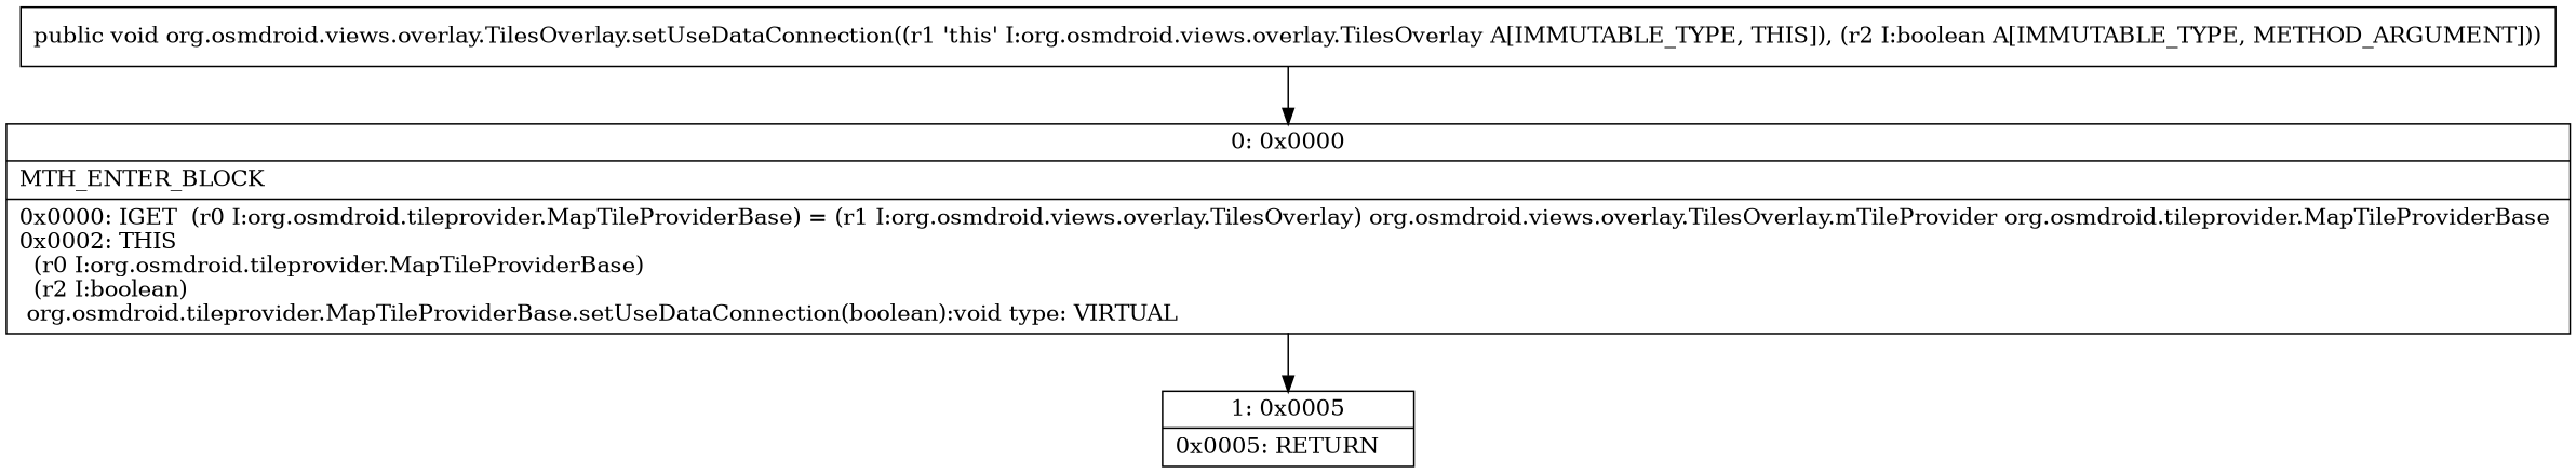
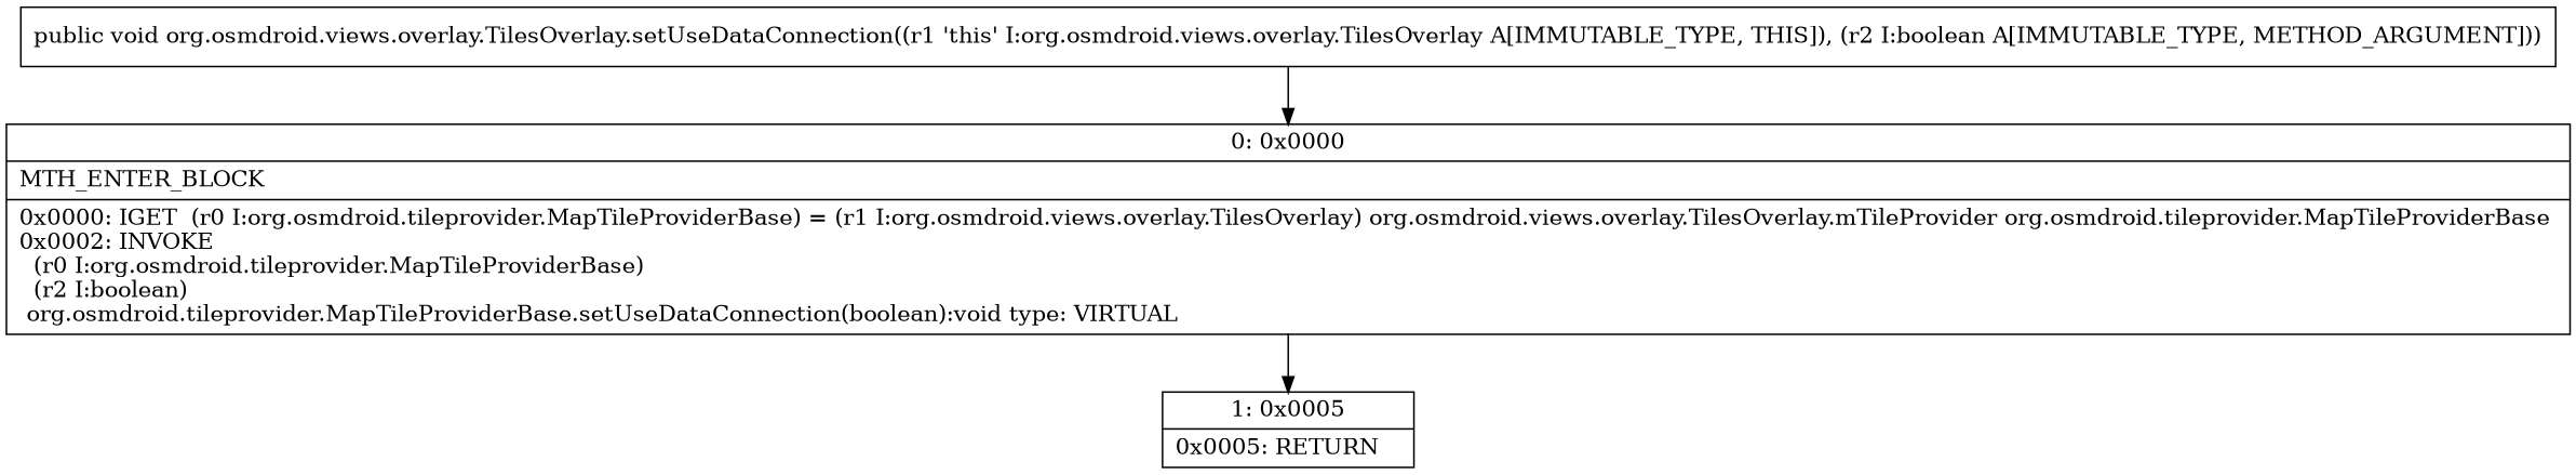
  digraph {
    node [shape=record]
-   n1 [label="{0\:\ 0x0000|MTH_ENTER_BLOCK\l|0x0000: IGET  (r0 I:org.osmdroid.tileprovider.MapTileProviderBase) = (r1 I:org.osmdroid.views.overlay.TilesOverlay) org.osmdroid.views.overlay.TilesOverlay.mTileProvider org.osmdroid.tileprovider.MapTileProviderBase \l0x0002: THIS  \l  (r0 I:org.osmdroid.tileprovider.MapTileProviderBase)\l  (r2 I:boolean)\l org.osmdroid.tileprovider.MapTileProviderBase.setUseDataConnection(boolean):void type: VIRTUAL \l}"]
+   n1 [label="{0\:\ 0x0000|MTH_ENTER_BLOCK\l|0x0000: IGET  (r0 I:org.osmdroid.tileprovider.MapTileProviderBase) = (r1 I:org.osmdroid.views.overlay.TilesOverlay) org.osmdroid.views.overlay.TilesOverlay.mTileProvider org.osmdroid.tileprovider.MapTileProviderBase \l0x0002: INVOKE  \l  (r0 I:org.osmdroid.tileprovider.MapTileProviderBase)\l  (r2 I:boolean)\l org.osmdroid.tileprovider.MapTileProviderBase.setUseDataConnection(boolean):void type: VIRTUAL \l}"]
    n2 [label="{1\:\ 0x0005|0x0005: RETURN   \l}"]
    n3 [label="{public void org.osmdroid.views.overlay.TilesOverlay.setUseDataConnection((r1 'this' I:org.osmdroid.views.overlay.TilesOverlay A[IMMUTABLE_TYPE, THIS]), (r2 I:boolean A[IMMUTABLE_TYPE, METHOD_ARGUMENT])) }"]
    n1 -> n2
    n3 -> n1
  }
